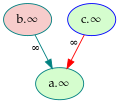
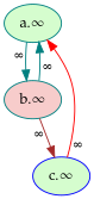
  digraph {
    rankdir=TB
    node [color=teal fillcolor="#d5fdce" fontname=Palatino fontsize=14 style=filled]
    edge [color=teal dir=forward fontsize=12 labeldistance=1.5 style=solid taillabel="∞"]
    n1 [label="a.∞"]
    n2 [fillcolor="#f7cccb" label="b.∞"]
    n3 [color=blue label="c.∞"]
+   n1 -> n2
    n2 -> n1
+   n2 -> n3 [color=brown]
    n3 -> n1 [color=red]
  }
